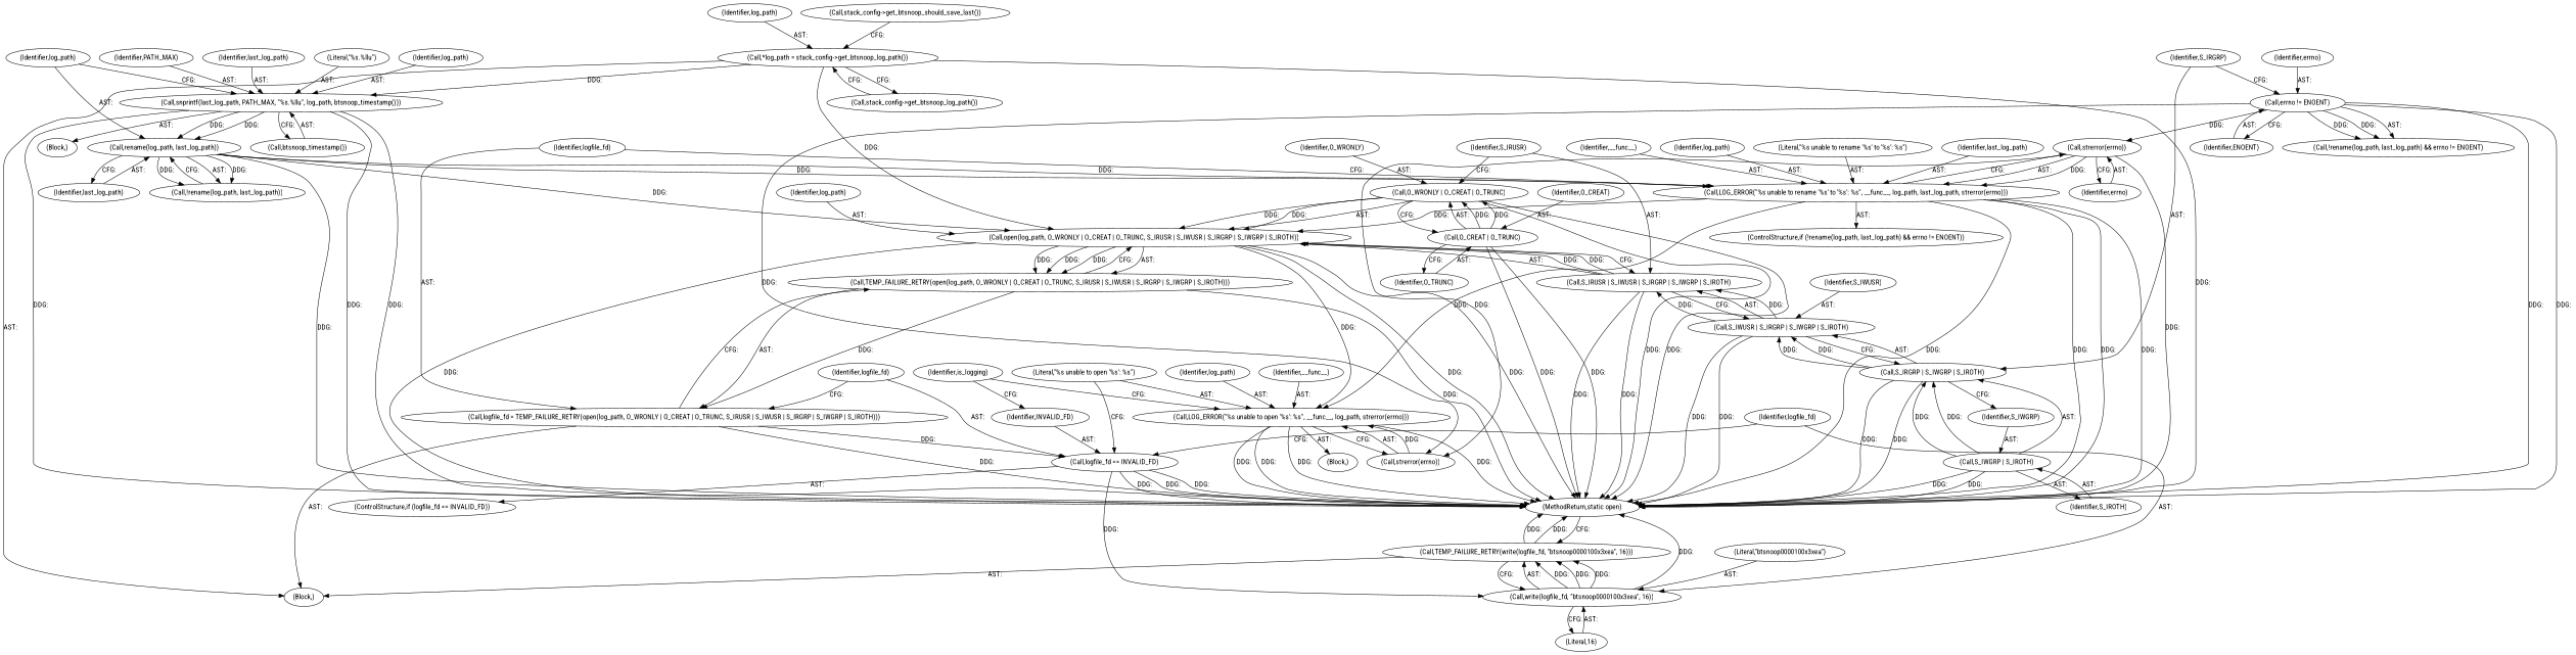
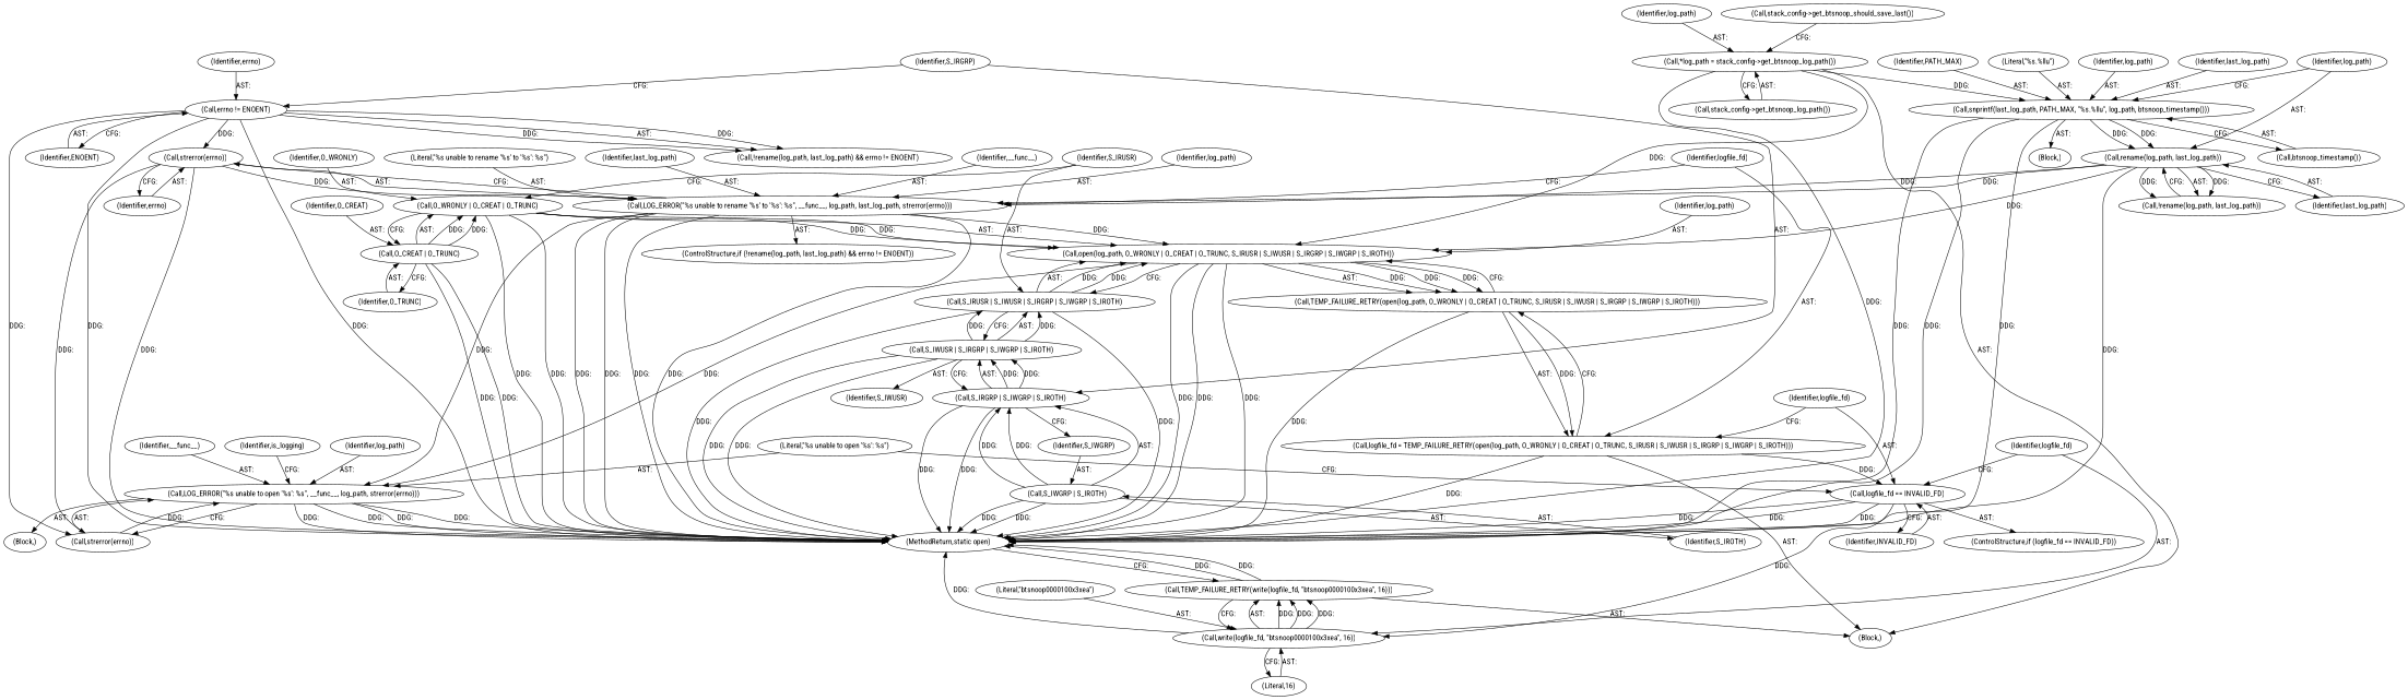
  digraph {
    fontname="Roboto Condensed"
    node [fontname="Roboto Condensed"]
    edge [fontname="Roboto Condensed"]
    n1 [label="(Call,open(log_path, O_WRONLY | O_CREAT | O_TRUNC, S_IRUSR | S_IWUSR | S_IRGRP | S_IWGRP | S_IROTH))"]
    n2 [label="(Call,S_IRUSR | S_IWUSR | S_IRGRP | S_IWGRP | S_IROTH)"]
    n3 [label="(Call,TEMP_FAILURE_RETRY(open(log_path, O_WRONLY | O_CREAT | O_TRUNC, S_IRUSR | S_IWUSR | S_IRGRP | S_IWGRP | S_IROTH)))"]
    n4 [label="(Call,LOG_ERROR(\"%s unable to open '%s': %s\", __func__, log_path, strerror(errno)))"]
    n5 [label="(MethodReturn,static open)"]
    n6 [label="(Call,S_IWUSR | S_IRGRP | S_IWGRP | S_IROTH)"]
    n7 [label="(Call,logfile_fd = TEMP_FAILURE_RETRY(open(log_path, O_WRONLY | O_CREAT | O_TRUNC, S_IRUSR | S_IWUSR | S_IRGRP | S_IWGRP | S_IROTH)))"]
    n8 [label="(Call,strerror(errno))"]
    n9 [label="(Block,)"]
    n10 [label="(Call,TEMP_FAILURE_RETRY(write(logfile_fd, \"btsnoop\0\0\0\0\1\0\0\x3\xea\", 16)))"]
    n11 [label="(Call,rename(log_path, last_log_path))"]
    n12 [label="(Call,LOG_ERROR(\"%s unable to rename '%s' to '%s': %s\", __func__, log_path, last_log_path, strerror(errno)))"]
    n13 [label="(Identifier,last_log_path)"]
    n14 [label="(Call,!rename(log_path, last_log_path))"]
    n15 [label="(Call,strerror(errno))"]
    n16 [label="(ControlStructure,if (!rename(log_path, last_log_path) && errno != ENOENT))"]
    n17 [label="(Call,snprintf(last_log_path, PATH_MAX, \"%s.%llu\", log_path, btsnoop_timestamp()))"]
    n18 [label="(Block,)"]
    n19 [label="(Call,btsnoop_timestamp())"]
    n20 [label="(Call,*log_path = stack_config->get_btsnoop_log_path())"]
    n21 [label="(Call,stack_config->get_btsnoop_log_path())"]
    n22 [label="(Block,)"]
    n23 [label="(Identifier,errno)"]
    n24 [label="(Call,errno != ENOENT)"]
    n25 [label="(Identifier,ENOENT)"]
    n26 [label="(Call,!rename(log_path, last_log_path) && errno != ENOENT)"]
    n27 [label="(Call,O_WRONLY | O_CREAT | O_TRUNC)"]
    n28 [label="(Call,O_CREAT | O_TRUNC)"]
    n29 [label="(Identifier,O_TRUNC)"]
    n30 [label="(Call,S_IRGRP | S_IWGRP | S_IROTH)"]
    n31 [label="(Identifier,S_IWGRP)"]
    n32 [label="(Call,S_IWGRP | S_IROTH)"]
    n33 [label="(Identifier,S_IROTH)"]
    n34 [label="(Call,logfile_fd == INVALID_FD)"]
    n35 [label="(Call,write(logfile_fd, \"btsnoop\0\0\0\0\1\0\0\x3\xea\", 16))"]
    n36 [label="(ControlStructure,if (logfile_fd == INVALID_FD))"]
    n37 [label="(Identifier,INVALID_FD)"]
    n38 [label="(Literal,16)"]
    n39 [label="(Literal,\"btsnoop\0\0\0\0\1\0\0\x3\xea\")"]
    n40 [label="(Identifier,__func__)"]
    n41 [label="(Identifier,errno)"]
    n42 [label="(Identifier,last_log_path)"]
    n43 [label="(Identifier,S_IRUSR)"]
    n44 [label="(Identifier,O_CREAT)"]
    n45 [label="(Literal,\"%s.%llu\")"]
    n46 [label="(Identifier,log_path)"]
    n47 [label="(Identifier,log_path)"]
    n48 [label="(Identifier,logfile_fd)"]
    n49 [label="(Identifier,S_IWUSR)"]
    n50 [label="(Identifier,__func__)"]
    n51 [label="(Identifier,logfile_fd)"]
    n52 [label="(Identifier,log_path)"]
    n53 [label="(Identifier,is_logging)"]
    n54 [label="(Identifier,log_path)"]
    n55 [label="(Identifier,logfile_fd)"]
    n56 [label="(Identifier,S_IRGRP)"]
    n57 [label="(Identifier,log_path)"]
    n58 [label="(Identifier,log_path)"]
    n59 [label="(Identifier,O_WRONLY)"]
    n60 [label="(Literal,\"%s unable to rename '%s' to '%s': %s\")"]
    n61 [label="(Identifier,last_log_path)"]
    n62 [label="(Call,stack_config->get_btsnoop_should_save_last())"]
    n63 [label="(Literal,\"%s unable to open '%s': %s\")"]
    n64 [label="(Identifier,PATH_MAX)"]
    n1 -> n2 [label="CFG: "]
    n1 -> n3 [label="AST: "]
    n1 -> n3 [label="DDG: "]
    n1 -> n3 [label="DDG: "]
    n1 -> n3 [label="DDG: "]
    n1 -> n4 [label="DDG: "]
    n1 -> n5 [label="DDG: "]
    n1 -> n5 [label="DDG: "]
    n1 -> n5 [label="DDG: "]
    n2 -> n1 [label="AST: "]
    n2 -> n1 [label="DDG: "]
    n2 -> n1 [label="DDG: "]
    n2 -> n5 [label="DDG: "]
    n2 -> n5 [label="DDG: "]
    n2 -> n6 [label="CFG: "]
    n3 -> n1 [label="CFG: "]
    n3 -> n5 [label="DDG: "]
    n3 -> n7 [label="AST: "]
    n3 -> n7 [label="DDG: "]
    n4 -> n5 [label="DDG: "]
    n4 -> n5 [label="DDG: "]
    n4 -> n5 [label="DDG: "]
    n4 -> n5 [label="DDG: "]
    n4 -> n8 [label="CFG: "]
    n4 -> n9 [label="AST: "]
    n5 -> n10 [label="CFG: "]
    n6 -> n2 [label="AST: "]
    n6 -> n2 [label="DDG: "]
    n6 -> n2 [label="DDG: "]
    n6 -> n5 [label="DDG: "]
    n6 -> n5 [label="DDG: "]
    n6 -> n30 [label="CFG: "]
    n7 -> n3 [label="CFG: "]
    n7 -> n5 [label="DDG: "]
    n7 -> n22 [label="AST: "]
    n7 -> n34 [label="DDG: "]
    n8 -> n4 [label="AST: "]
    n8 -> n4 [label="DDG: "]
    n10 -> n5 [label="DDG: "]
    n10 -> n5 [label="DDG: "]
    n10 -> n22 [label="AST: "]
    n10 -> n35 [label="CFG: "]
    n11 -> n1 [label="DDG: "]
    n11 -> n5 [label="DDG: "]
    n11 -> n12 [label="DDG: "]
    n11 -> n12 [label="DDG: "]
    n11 -> n13 [label="CFG: "]
    n11 -> n14 [label="AST: "]
    n11 -> n14 [label="DDG: "]
    n11 -> n14 [label="DDG: "]
    n12 -> n1 [label="DDG: "]
    n12 -> n4 [label="DDG: "]
    n12 -> n5 [label="DDG: "]
    n12 -> n5 [label="DDG: "]
    n12 -> n5 [label="DDG: "]
    n12 -> n5 [label="DDG: "]
    n12 -> n15 [label="CFG: "]
    n12 -> n16 [label="AST: "]
    n13 -> n11 [label="AST: "]
    n14 -> n11 [label="CFG: "]
    n15 -> n5 [label="DDG: "]
    n15 -> n8 [label="DDG: "]
    n15 -> n12 [label="AST: "]
    n15 -> n12 [label="DDG: "]
    n15 -> n23 [label="CFG: "]
    n17 -> n5 [label="DDG: "]
    n17 -> n5 [label="DDG: "]
    n17 -> n5 [label="DDG: "]
    n17 -> n11 [label="DDG: "]
    n17 -> n11 [label="DDG: "]
    n17 -> n18 [label="AST: "]
    n17 -> n19 [label="CFG: "]
    n19 -> n17 [label="AST: "]
    n20 -> n1 [label="DDG: "]
    n20 -> n5 [label="DDG: "]
    n20 -> n17 [label="DDG: "]
    n20 -> n21 [label="CFG: "]
    n20 -> n22 [label="AST: "]
-   n21 -> n20 [label="CFG: "]
+   n21 -> n20 [label="AST: "]
    n23 -> n15 [label="AST: "]
    n24 -> n5 [label="DDG: "]
    n24 -> n5 [label="DDG: "]
    n24 -> n8 [label="DDG: "]
    n24 -> n15 [label="DDG: "]
    n24 -> n25 [label="CFG: "]
    n24 -> n26 [label="AST: "]
    n24 -> n26 [label="DDG: "]
    n24 -> n26 [label="DDG: "]
    n25 -> n24 [label="AST: "]
    n27 -> n1 [label="AST: "]
    n27 -> n1 [label="DDG: "]
    n27 -> n1 [label="DDG: "]
    n27 -> n5 [label="DDG: "]
    n27 -> n5 [label="DDG: "]
    n27 -> n28 [label="CFG: "]
    n28 -> n5 [label="DDG: "]
    n28 -> n5 [label="DDG: "]
    n28 -> n27 [label="AST: "]
    n28 -> n27 [label="DDG: "]
    n28 -> n27 [label="DDG: "]
    n28 -> n29 [label="CFG: "]
    n29 -> n28 [label="AST: "]
    n30 -> n5 [label="DDG: "]
    n30 -> n5 [label="DDG: "]
    n30 -> n6 [label="AST: "]
    n30 -> n6 [label="DDG: "]
    n30 -> n6 [label="DDG: "]
    n30 -> n31 [label="CFG: "]
    n31 -> n32 [label="AST: "]
    n32 -> n5 [label="DDG: "]
    n32 -> n5 [label="DDG: "]
    n32 -> n30 [label="AST: "]
    n32 -> n30 [label="DDG: "]
    n32 -> n30 [label="DDG: "]
    n32 -> n33 [label="AST: "]
    n33 -> n32 [label="AST: "]
    n34 -> n5 [label="DDG: "]
    n34 -> n5 [label="DDG: "]
    n34 -> n5 [label="DDG: "]
    n34 -> n35 [label="DDG: "]
    n34 -> n36 [label="AST: "]
-   n53 -> n37 [label="CFG: "]
+   n34 -> n37 [label="CFG: "]
    n35 -> n5 [label="DDG: "]
    n35 -> n10 [label="AST: "]
    n35 -> n10 [label="DDG: "]
    n35 -> n10 [label="DDG: "]
    n35 -> n10 [label="DDG: "]
    n35 -> n38 [label="CFG: "]
    n37 -> n34 [label="AST: "]
    n38 -> n35 [label="AST: "]
    n39 -> n35 [label="AST: "]
    n40 -> n4 [label="AST: "]
    n41 -> n24 [label="AST: "]
    n42 -> n17 [label="AST: "]
    n43 -> n2 [label="AST: "]
    n43 -> n27 [label="CFG: "]
    n44 -> n28 [label="AST: "]
    n45 -> n17 [label="AST: "]
    n46 -> n17 [label="AST: "]
    n47 -> n1 [label="AST: "]
    n48 -> n7 [label="AST: "]
    n48 -> n12 [label="CFG: "]
-   n49 -> n6 [label="AST: "]
+   n6 -> n49 [label="AST: "]
    n50 -> n12 [label="AST: "]
    n51 -> n34 [label="CFG: "]
    n51 -> n35 [label="AST: "]
    n52 -> n12 [label="AST: "]
    n53 -> n4 [label="CFG: "]
    n54 -> n4 [label="AST: "]
    n55 -> n7 [label="CFG: "]
    n55 -> n34 [label="AST: "]
    n56 -> n24 [label="CFG: "]
    n56 -> n30 [label="AST: "]
    n57 -> n20 [label="AST: "]
    n58 -> n11 [label="AST: "]
    n58 -> n17 [label="CFG: "]
    n59 -> n27 [label="AST: "]
    n60 -> n12 [label="AST: "]
    n61 -> n12 [label="AST: "]
    n62 -> n20 [label="CFG: "]
    n63 -> n4 [label="AST: "]
    n63 -> n34 [label="CFG: "]
    n64 -> n17 [label="AST: "]
  }
